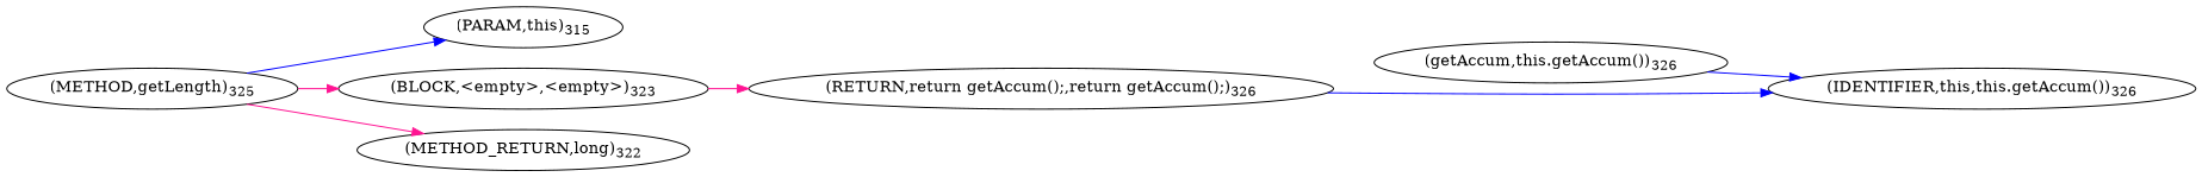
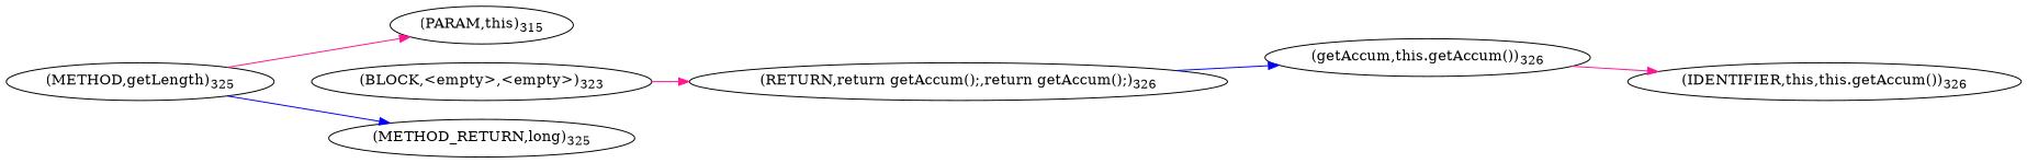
  digraph {
    rankdir=LR
    edge [color=blue]
    n1 [label=<(METHOD,getLength)<SUB>325</SUB>>]
    n2 [label=<(PARAM,this)<SUB>315</SUB>>]
    n3 [label=<(BLOCK,&lt;empty&gt;,&lt;empty&gt;)<SUB>323</SUB>>]
-   n4 [label=<(METHOD_RETURN,long)<SUB>322</SUB>>]
+   n4 [label=<(METHOD_RETURN,long)<SUB>325</SUB>>]
    n5 [label=<(RETURN,return getAccum();,return getAccum();)<SUB>326</SUB>>]
    n6 [label=<(getAccum,this.getAccum())<SUB>326</SUB>>]
    n7 [label=<(IDENTIFIER,this,this.getAccum())<SUB>326</SUB>>]
-   n1 -> n2
-   n1 -> n3 [color=deeppink]
-   n1 -> n4 [color=deeppink]
+   n1 -> n2 [color=deeppink]
+   n1 -> n4
    n3 -> n5 [color=deeppink]
-   n5 -> n7
-   n6 -> n7
+   n5 -> n6
+   n6 -> n7 [color=deeppink]
  }
